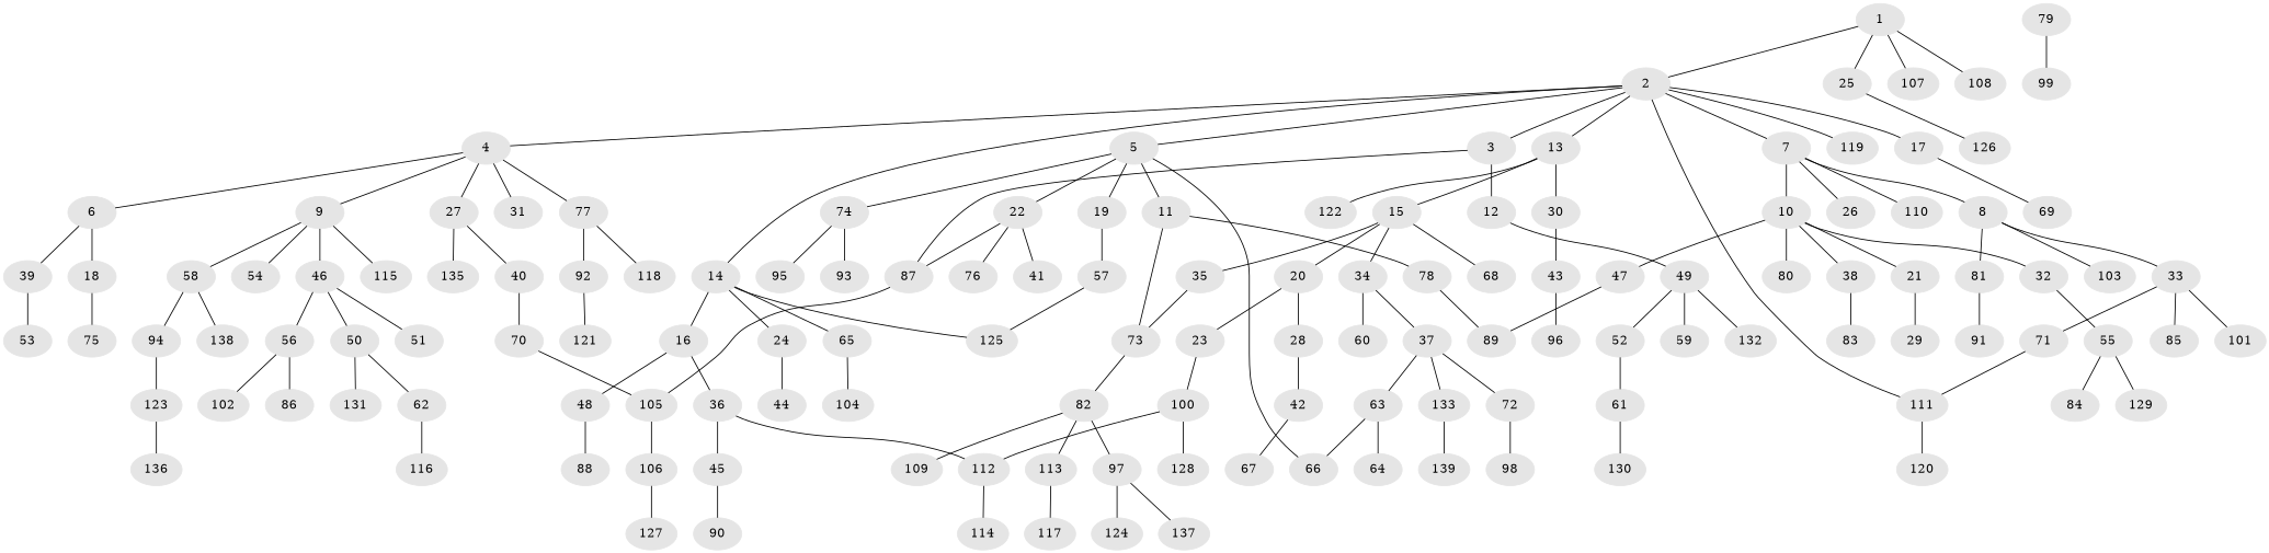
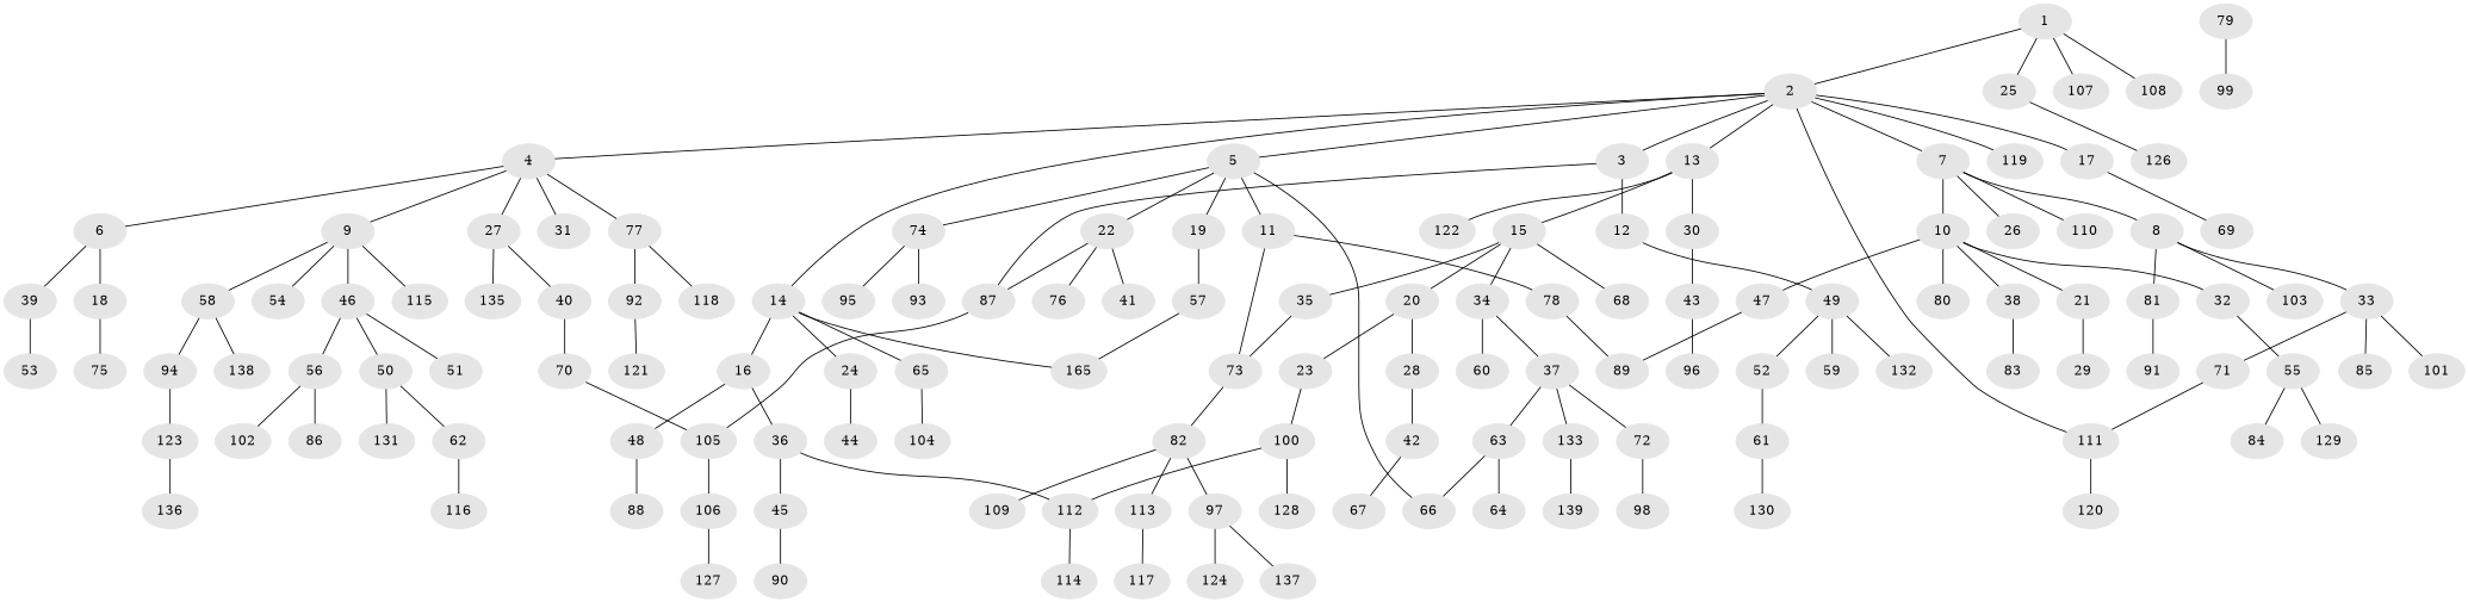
  graph {
    node [color=gray90 style=filled]
    1
    2
    25
    107
    108
    3
    4
    5
    7
    13
    14
    17
    111
    119
    126
    12
    87
    6
    9
    27
    31
    77
    11
    19
    22
    66
    74
    8
    10
    26
    110
    15
    30
    122
    16
    24
    65
-   125
+   125 [label=165]
    69
    120
    49
    105
    18
    39
    46
    54
    58
    115
    40
    135
    92
    118
    73
    78
    57
    41
    76
    93
    95
    75
    53
    33
    81
    103
    21
    32
    38
    47
    80
    71
    85
    101
    91
    50
    51
    56
    94
    138
    29
    55
    83
    89
    82
    52
    59
    132
    20
    34
    35
    68
    43
    36
    48
    44
    104
    23
    28
    37
    60
    45
    112
    88
    100
    42
    128
    70
    67
    96
    84
    129
    63
    72
    133
    90
    114
    64
    98
    139
    62
    131
    86
    102
    61
    116
    130
    79
    99
    123
    106
    97
    109
    113
    121
    124
    137
    117
    136
    127
    1 -- 2
    1 -- 25
    1 -- 107
    1 -- 108
    2 -- 3
    2 -- 4
    2 -- 5
    2 -- 7
    2 -- 13
    2 -- 14
    2 -- 17
    2 -- 111
    2 -- 119
    25 -- 126
    3 -- 12
    3 -- 87
    4 -- 6
    4 -- 9
    4 -- 27
    4 -- 31
    4 -- 77
    5 -- 11
    5 -- 19
    5 -- 22
    5 -- 66
    5 -- 74
    7 -- 8
    7 -- 10
    7 -- 26
    7 -- 110
    13 -- 15
    13 -- 30
    13 -- 122
    14 -- 16
    14 -- 24
    14 -- 65
    14 -- 125
    17 -- 69
    111 -- 120
    12 -- 49
    87 -- 105
    6 -- 18
    6 -- 39
    9 -- 46
    9 -- 54
    9 -- 58
    9 -- 115
    27 -- 40
    27 -- 135
    77 -- 92
    77 -- 118
    11 -- 73
    11 -- 78
    19 -- 57
    22 -- 87
    22 -- 41
    22 -- 76
    74 -- 93
    74 -- 95
    8 -- 33
    8 -- 81
    8 -- 103
    10 -- 21
    10 -- 32
    10 -- 38
    10 -- 47
    10 -- 80
    15 -- 20
    15 -- 34
    15 -- 35
    15 -- 68
    30 -- 43
    16 -- 36
    16 -- 48
    24 -- 44
    65 -- 104
    49 -- 52
    49 -- 59
    49 -- 132
    105 -- 106
    18 -- 75
    39 -- 53
    46 -- 50
    46 -- 51
    46 -- 56
    58 -- 94
    58 -- 138
    40 -- 70
    92 -- 121
    73 -- 82
    78 -- 89
    57 -- 125
    33 -- 71
    33 -- 85
    33 -- 101
    81 -- 91
    21 -- 29
    32 -- 55
    38 -- 83
    47 -- 89
    71 -- 111
    50 -- 62
    50 -- 131
    56 -- 86
    56 -- 102
    94 -- 123
    55 -- 84
    55 -- 129
    82 -- 97
    82 -- 109
    82 -- 113
    52 -- 61
    20 -- 23
    20 -- 28
    34 -- 37
    34 -- 60
    35 -- 73
    43 -- 96
    36 -- 45
    36 -- 112
    48 -- 88
    23 -- 100
    28 -- 42
    37 -- 63
    37 -- 72
    37 -- 133
    45 -- 90
    112 -- 114
    100 -- 112
    100 -- 128
    42 -- 67
    70 -- 105
    63 -- 66
    63 -- 64
    72 -- 98
    133 -- 139
    62 -- 116
    61 -- 130
    79 -- 99
    123 -- 136
    106 -- 127
    97 -- 124
    97 -- 137
    113 -- 117
  }
